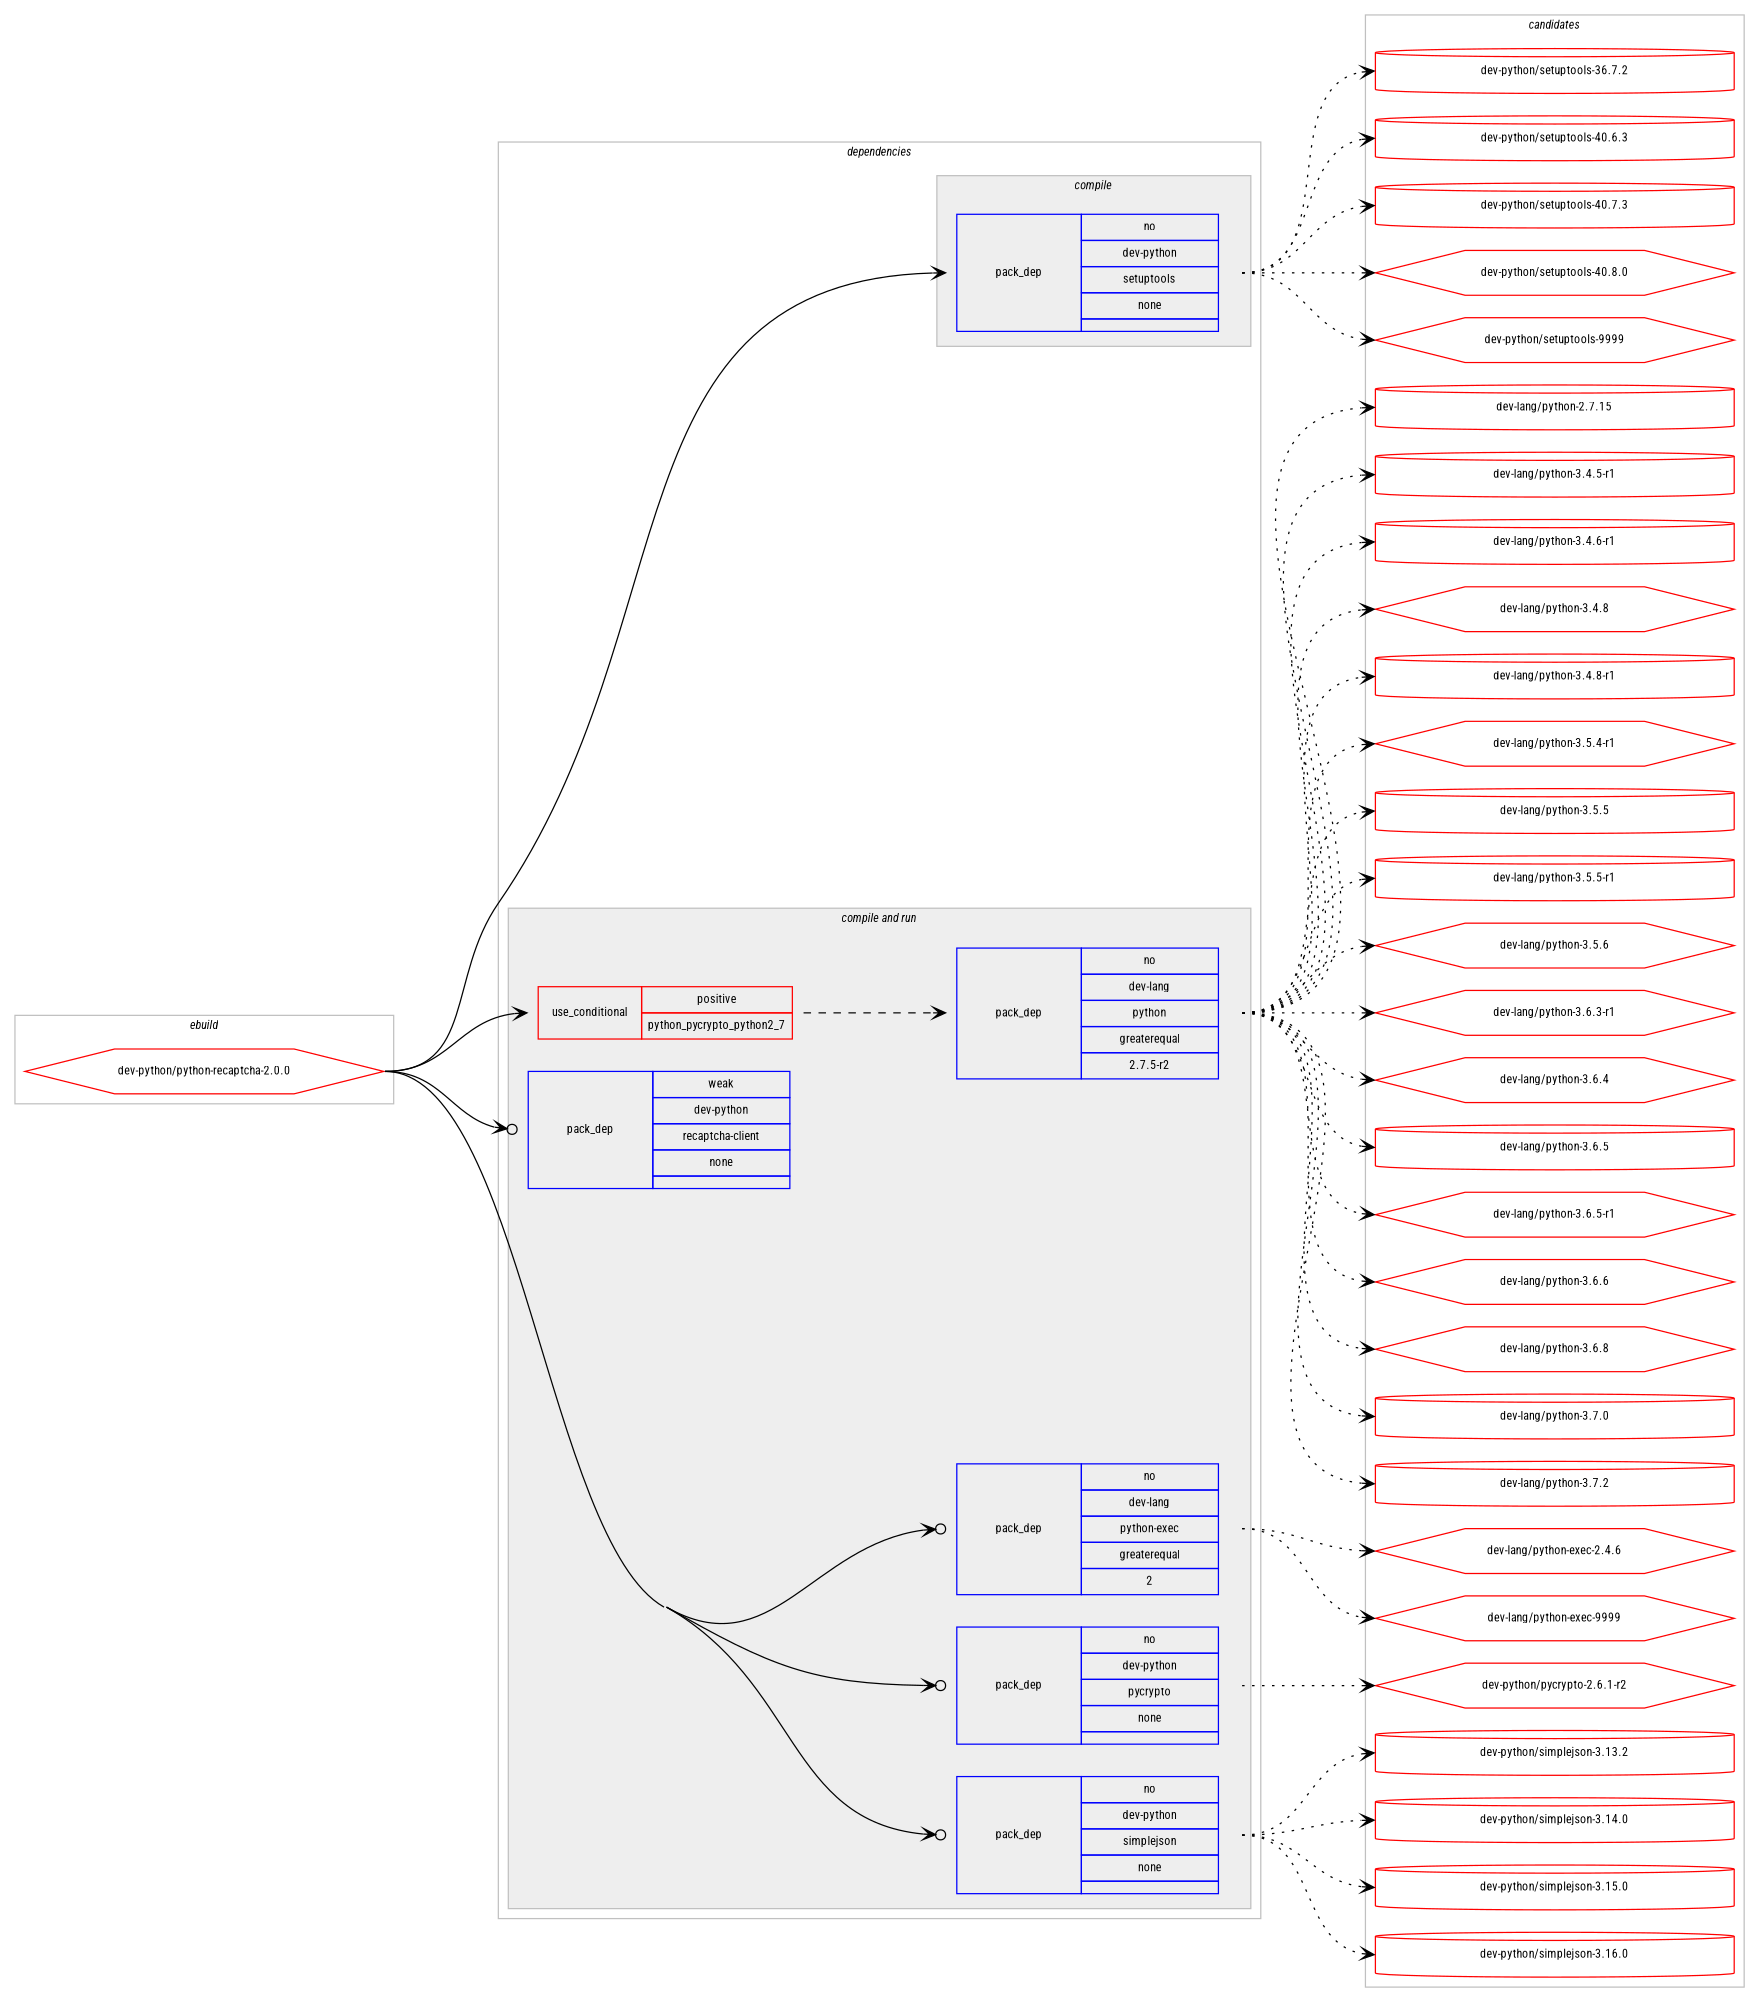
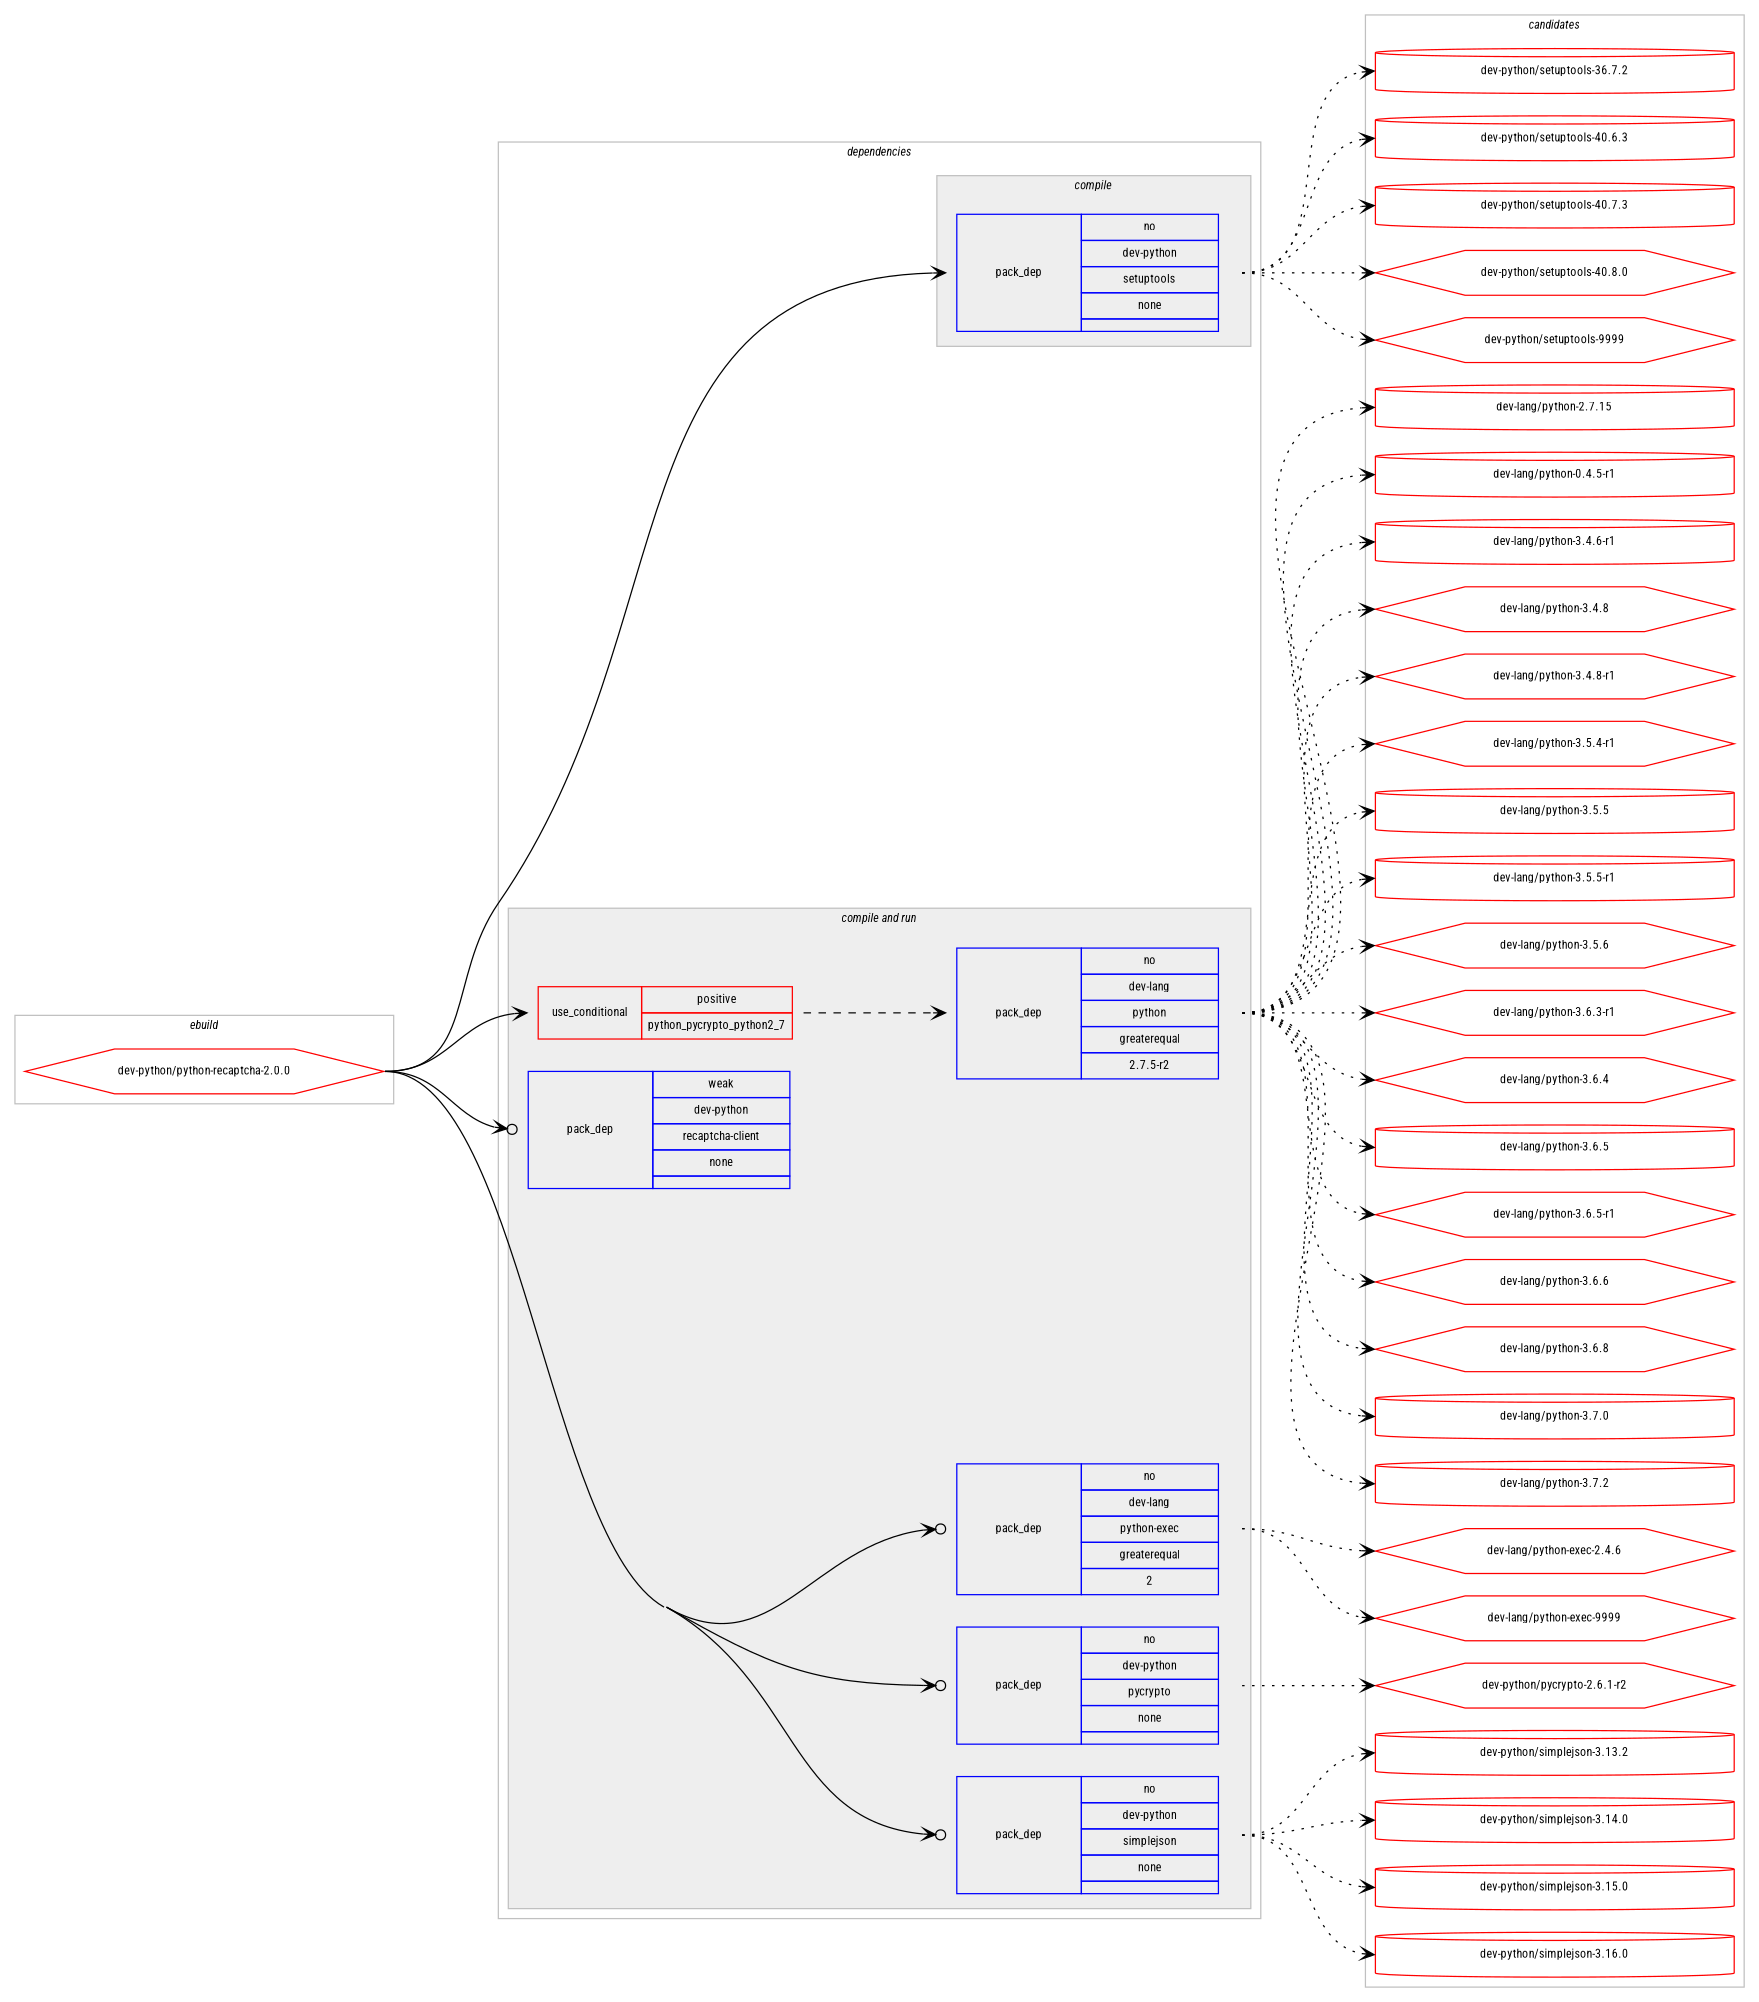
  digraph {
    compound=true
    concentrate=true
    fontname="Roboto Condensed"
    fontsize=10
    newrank=true
    rankdir=LR
    ranksep=1.5
    node [color=red fontname="Roboto Condensed" fontsize=10 shape=cylinder]
    edge [arrowhead=vee fontname="Roboto Condensed" headport=w style=dotted tailport=e weight=100]
    n1 [label="dev-python/python-recaptcha-2.0.0" shape=hexagon width=4]
    n2 [color=blue label=<<TABLE BORDER="0" CELLBORDER="1" CELLSPACING="0" CELLPADDING="4" WIDTH="220"><TR><TD ROWSPAN="6" CELLPADDING="30">pack_dep</TD></TR><TR><TD WIDTH="110">no</TD></TR><TR><TD>dev-python</TD></TR><TR><TD>setuptools</TD></TR><TR><TD>none</TD></TR><TR><TD></TD></TR></TABLE>> shape=none]
    n3 [color=blue label=<<TABLE BORDER="0" CELLBORDER="1" CELLSPACING="0" CELLPADDING="4" WIDTH="220"><TR><TD ROWSPAN="6" CELLPADDING="30">pack_dep</TD></TR><TR><TD WIDTH="110">no</TD></TR><TR><TD>dev-lang</TD></TR><TR><TD>python</TD></TR><TR><TD>greaterequal</TD></TR><TR><TD>2.7.5-r2</TD></TR></TABLE>> shape=none]
    n4 [label=<<TABLE BORDER="0" CELLBORDER="1" CELLSPACING="0" CELLPADDING="4"><TR><TD ROWSPAN="3" CELLPADDING="10">use_conditional</TD></TR><TR><TD>positive</TD></TR><TR><TD>python_pycrypto_python2_7</TD></TR></TABLE>> shape=none]
    n5 [color=blue label=<<TABLE BORDER="0" CELLBORDER="1" CELLSPACING="0" CELLPADDING="4" WIDTH="220"><TR><TD ROWSPAN="6" CELLPADDING="30">pack_dep</TD></TR><TR><TD WIDTH="110">no</TD></TR><TR><TD>dev-lang</TD></TR><TR><TD>python-exec</TD></TR><TR><TD>greaterequal</TD></TR><TR><TD>2</TD></TR></TABLE>> shape=none]
    n6 [color=blue label=<<TABLE BORDER="0" CELLBORDER="1" CELLSPACING="0" CELLPADDING="4" WIDTH="220"><TR><TD ROWSPAN="6" CELLPADDING="30">pack_dep</TD></TR><TR><TD WIDTH="110">no</TD></TR><TR><TD>dev-python</TD></TR><TR><TD>pycrypto</TD></TR><TR><TD>none</TD></TR><TR><TD></TD></TR></TABLE>> shape=none]
    n7 [color=blue label=<<TABLE BORDER="0" CELLBORDER="1" CELLSPACING="0" CELLPADDING="4" WIDTH="220"><TR><TD ROWSPAN="6" CELLPADDING="30">pack_dep</TD></TR><TR><TD WIDTH="110">no</TD></TR><TR><TD>dev-python</TD></TR><TR><TD>simplejson</TD></TR><TR><TD>none</TD></TR><TR><TD></TD></TR></TABLE>> shape=none]
    n8 [color=blue label=<<TABLE BORDER="0" CELLBORDER="1" CELLSPACING="0" CELLPADDING="4" WIDTH="220"><TR><TD ROWSPAN="6" CELLPADDING="30">pack_dep</TD></TR><TR><TD WIDTH="110">weak</TD></TR><TR><TD>dev-python</TD></TR><TR><TD>recaptcha-client</TD></TR><TR><TD>none</TD></TR><TR><TD></TD></TR></TABLE>> shape=none]
    n9 [label="dev-python/setuptools-36.7.2" width=4]
    n10 [label="dev-python/setuptools-40.6.3" width=4]
    n11 [label="dev-python/setuptools-40.7.3" width=4]
    n12 [label="dev-python/setuptools-40.8.0" shape=hexagon width=4]
    n13 [label="dev-python/setuptools-9999" shape=hexagon width=4]
    n14 [label="dev-lang/python-2.7.15" width=4]
-   n15 [label="dev-lang/python-3.4.5-r1" width=4]
+   n15 [label="dev-lang/python-0.4.5-r1" width=4]
    n16 [label="dev-lang/python-3.4.6-r1" width=4]
    n17 [label="dev-lang/python-3.4.8" shape=hexagon width=4]
-   n18 [label="dev-lang/python-3.4.8-r1" width=4]
+   n18 [label="dev-lang/python-3.4.8-r1" shape=hexagon width=4]
    n19 [label="dev-lang/python-3.5.4-r1" shape=hexagon width=4]
    n20 [label="dev-lang/python-3.5.5" width=4]
    n21 [label="dev-lang/python-3.5.5-r1" width=4]
    n22 [label="dev-lang/python-3.5.6" shape=hexagon width=4]
    n23 [label="dev-lang/python-3.6.3-r1" shape=hexagon width=4]
    n24 [label="dev-lang/python-3.6.4" shape=hexagon width=4]
    n25 [label="dev-lang/python-3.6.5" width=4]
    n26 [label="dev-lang/python-3.6.5-r1" shape=hexagon width=4]
    n27 [label="dev-lang/python-3.6.6" shape=hexagon width=4]
    n28 [label="dev-lang/python-3.6.8" shape=hexagon width=4]
    n29 [label="dev-lang/python-3.7.0" width=4]
    n30 [label="dev-lang/python-3.7.2" width=4]
    n31 [label="dev-lang/python-exec-2.4.6" shape=hexagon width=4]
    n32 [label="dev-lang/python-exec-9999" shape=hexagon width=4]
    n33 [label="dev-python/pycrypto-2.6.1-r2" shape=hexagon width=4]
    n34 [label="dev-python/simplejson-3.13.2" width=4]
    n35 [label="dev-python/simplejson-3.14.0" width=4]
    n36 [label="dev-python/simplejson-3.15.0" width=4]
    n37 [label="dev-python/simplejson-3.16.0" width=4]
    subgraph cluster_1 {
      color=gray
      label=<<i>ebuild</i>>
      rank=same
      n1
    }
    subgraph cluster_2 {
      color=gray
      label=<<i>dependencies</i>>
      subgraph cluster_3 {
        color=gray
        fillcolor="#eeeeee"
        label=<<i>compile</i>>
        style=filled
        subgraph sub_4 {
          color=gray
          fillcolor="#eeeeee"
          label=<<i>compile</i>>
          style=filled
          n2
        }
      }
      subgraph cluster_5 {
        color=gray
        fillcolor="#eeeeee"
        label=<<i>compile and run</i>>
        style=filled
        subgraph sub_6 {
          color=gray
          fillcolor="#eeeeee"
          label=<<i>compile and run</i>>
          style=filled
          n4
          subgraph sub_7 {
            color=gray
            fillcolor="#eeeeee"
            label=<<i>compile and run</i>>
            style=filled
            n3
          }
        }
        subgraph sub_8 {
          color=gray
          fillcolor="#eeeeee"
          label=<<i>compile and run</i>>
          style=filled
          n5
        }
        subgraph sub_9 {
          color=gray
          fillcolor="#eeeeee"
          label=<<i>compile and run</i>>
          style=filled
          n6
        }
        subgraph sub_10 {
          color=gray
          fillcolor="#eeeeee"
          label=<<i>compile and run</i>>
          style=filled
          n7
        }
        subgraph sub_11 {
          color=gray
          fillcolor="#eeeeee"
          label=<<i>compile and run</i>>
          style=filled
          n8
        }
      }
      subgraph cluster_12 {
        color=gray
        fillcolor="#eeeeee"
        label=<<i>run</i>>
        style=filled
      }
    }
    subgraph cluster_13 {
      color=gray
      label=<<i>candidates</i>>
      rank=same
      subgraph sub_14 {
        color=black
        label=<<i>candidates</i>>
        nodesep=1
        rank=same
        n9
        n10
        n11
        n12
        n13
      }
      subgraph sub_15 {
        color=black
        label=<<i>candidates</i>>
        nodesep=1
        rank=same
        n14
        n15
        n16
        n17
        n18
        n19
        n20
        n21
        n22
        n23
        n24
        n25
        n26
        n27
        n28
        n29
        n30
      }
      subgraph sub_16 {
        color=black
        label=<<i>candidates</i>>
        nodesep=1
        rank=same
        n31
        n32
      }
      subgraph sub_17 {
        color=black
        label=<<i>candidates</i>>
        nodesep=1
        rank=same
        n33
      }
      subgraph sub_18 {
        color=black
        label=<<i>candidates</i>>
        nodesep=1
        rank=same
        n34
        n35
        n36
        n37
      }
      subgraph sub_19 {
        color=black
        label=<<i>candidates</i>>
        nodesep=1
        rank=same
      }
    }
    n1 -> n2 [style=solid weight=20]
    n1 -> n4 [style=solid weight=20]
    n1 -> n5 [arrowhead=odotvee style=solid weight=20]
    n1 -> n6 [arrowhead=odotvee style=solid weight=20]
    n1 -> n7 [arrowhead=odotvee style=solid weight=20]
    n1 -> n8 [arrowhead=odotvee style=solid weight=20]
    n2 -> n9
    n2 -> n10
    n2 -> n11
    n2 -> n12
    n2 -> n13
    n3 -> n14
    n3 -> n15
    n3 -> n16
    n3 -> n17
    n3 -> n18
    n3 -> n19
    n3 -> n20
    n3 -> n21
    n3 -> n22
    n3 -> n23
    n3 -> n24
    n3 -> n25
    n3 -> n26
    n3 -> n27
    n3 -> n28
    n3 -> n29
    n3 -> n30
    n4 -> n3 [style=dashed weight=20]
    n5 -> n31
    n5 -> n32
    n6 -> n33
    n7 -> n34
    n7 -> n35
    n7 -> n36
    n7 -> n37
  }
